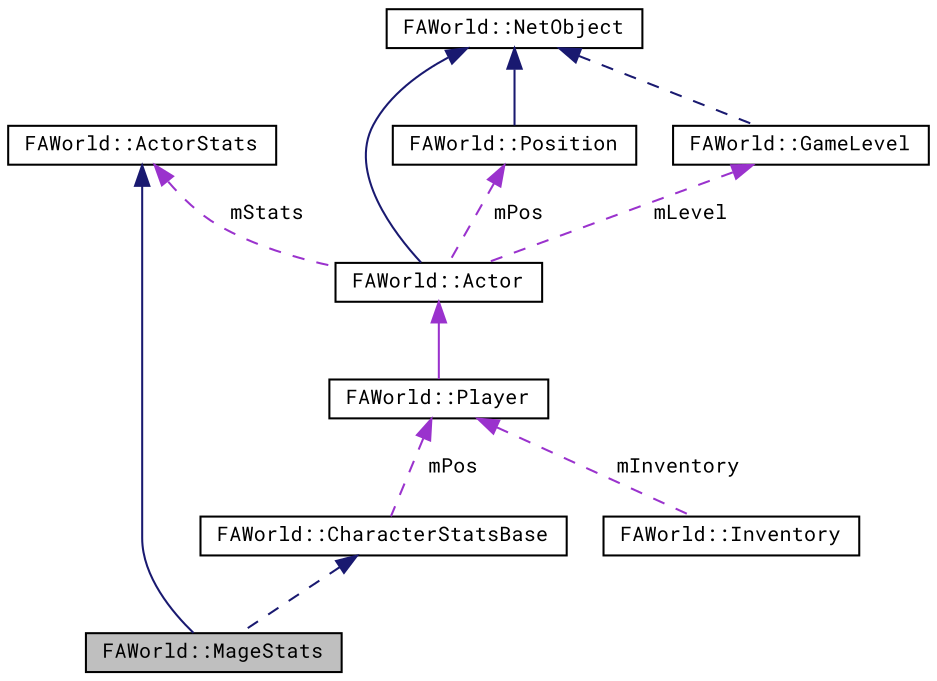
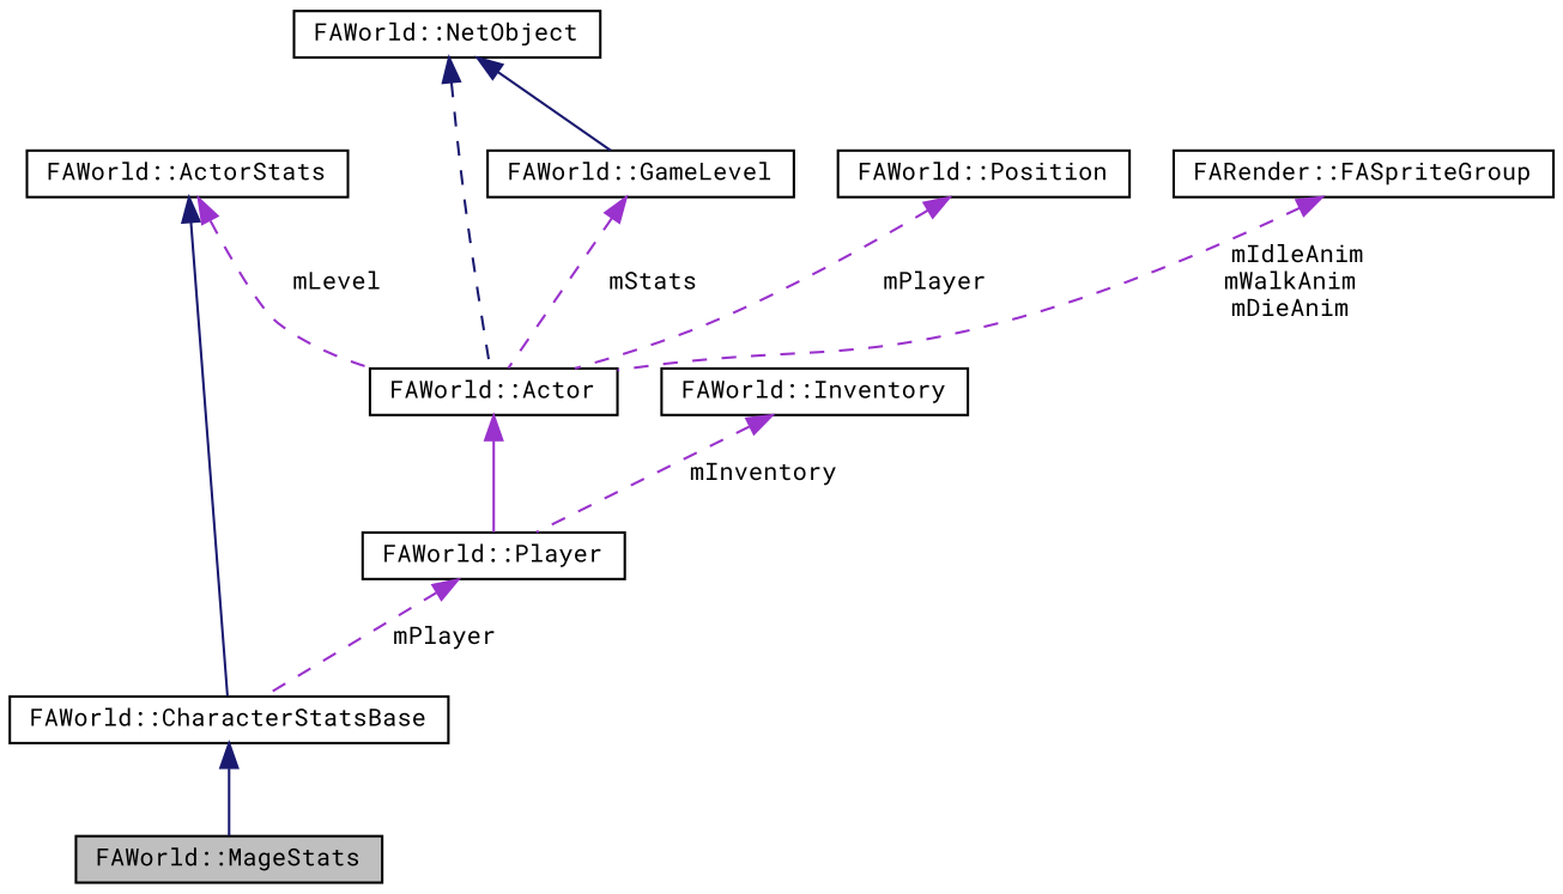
  digraph {
    fontname="Roboto Mono"
    node [color=black fillcolor=white fontname="Roboto Mono" fontsize=10 shape=record style=filled]
    edge [color=darkorchid3 dir=back fontname="Roboto Mono" fontsize=10 labelfontname=Helvetica labelfontsize=10 style=solid]
    n1 [fillcolor=grey75 fontcolor=black height=0.2 label="FAWorld::MageStats" width=0.4]
    n2 [height=0.2 label="FAWorld::CharacterStatsBase" width=0.4]
    n3 [height=0.2 label="FAWorld::ActorStats" width=0.4]
    n4 [height=0.2 label="FAWorld::Actor" width=0.4]
    n5 [height=0.2 label="FAWorld::Player" width=0.4]
    n6 [height=0.2 label="FAWorld::NetObject" width=0.4]
    n7 [height=0.2 label="FAWorld::Position" width=0.4]
    n8 [height=0.2 label="FAWorld::GameLevel" width=0.4]
+   n9 [height=0.2 label="FARender::FASpriteGroup" width=0.4]
    n10 [height=0.2 label="FAWorld::Inventory" width=0.4]
-   n2 -> n1 [color=midnightblue style=dashed]
-   n3 -> n1 [color=midnightblue]
-   n3 -> n4 [label=" mStats" style=dashed]
+   n2 -> n1 [color=midnightblue]
+   n3 -> n2 [color=midnightblue]
+   n3 -> n4 [label=" mLevel" style=dashed]
    n4 -> n5
-   n5 -> n2 [label=" mPos" style=dashed]
-   n6 -> n4 [color=midnightblue]
-   n6 -> n7 [color=midnightblue]
-   n6 -> n8 [color=midnightblue style=dashed]
-   n7 -> n4 [label=" mPos" style=dashed]
-   n8 -> n4 [label=" mLevel" style=dashed]
-   n5 -> n10 [label=" mInventory" style=dashed]
+   n5 -> n2 [label=" mPlayer" style=dashed]
+   n6 -> n4 [color=midnightblue style=dashed]
+   n6 -> n8 [color=midnightblue]
+   n7 -> n4 [label=" mPlayer" style=dashed]
+   n8 -> n4 [label=" mStats" style=dashed]
+   n9 -> n4 [label=" mIdleAnim\nmWalkAnim\nmDieAnim" style=dashed]
+   n10 -> n5 [label=" mInventory" style=dashed]
  }
